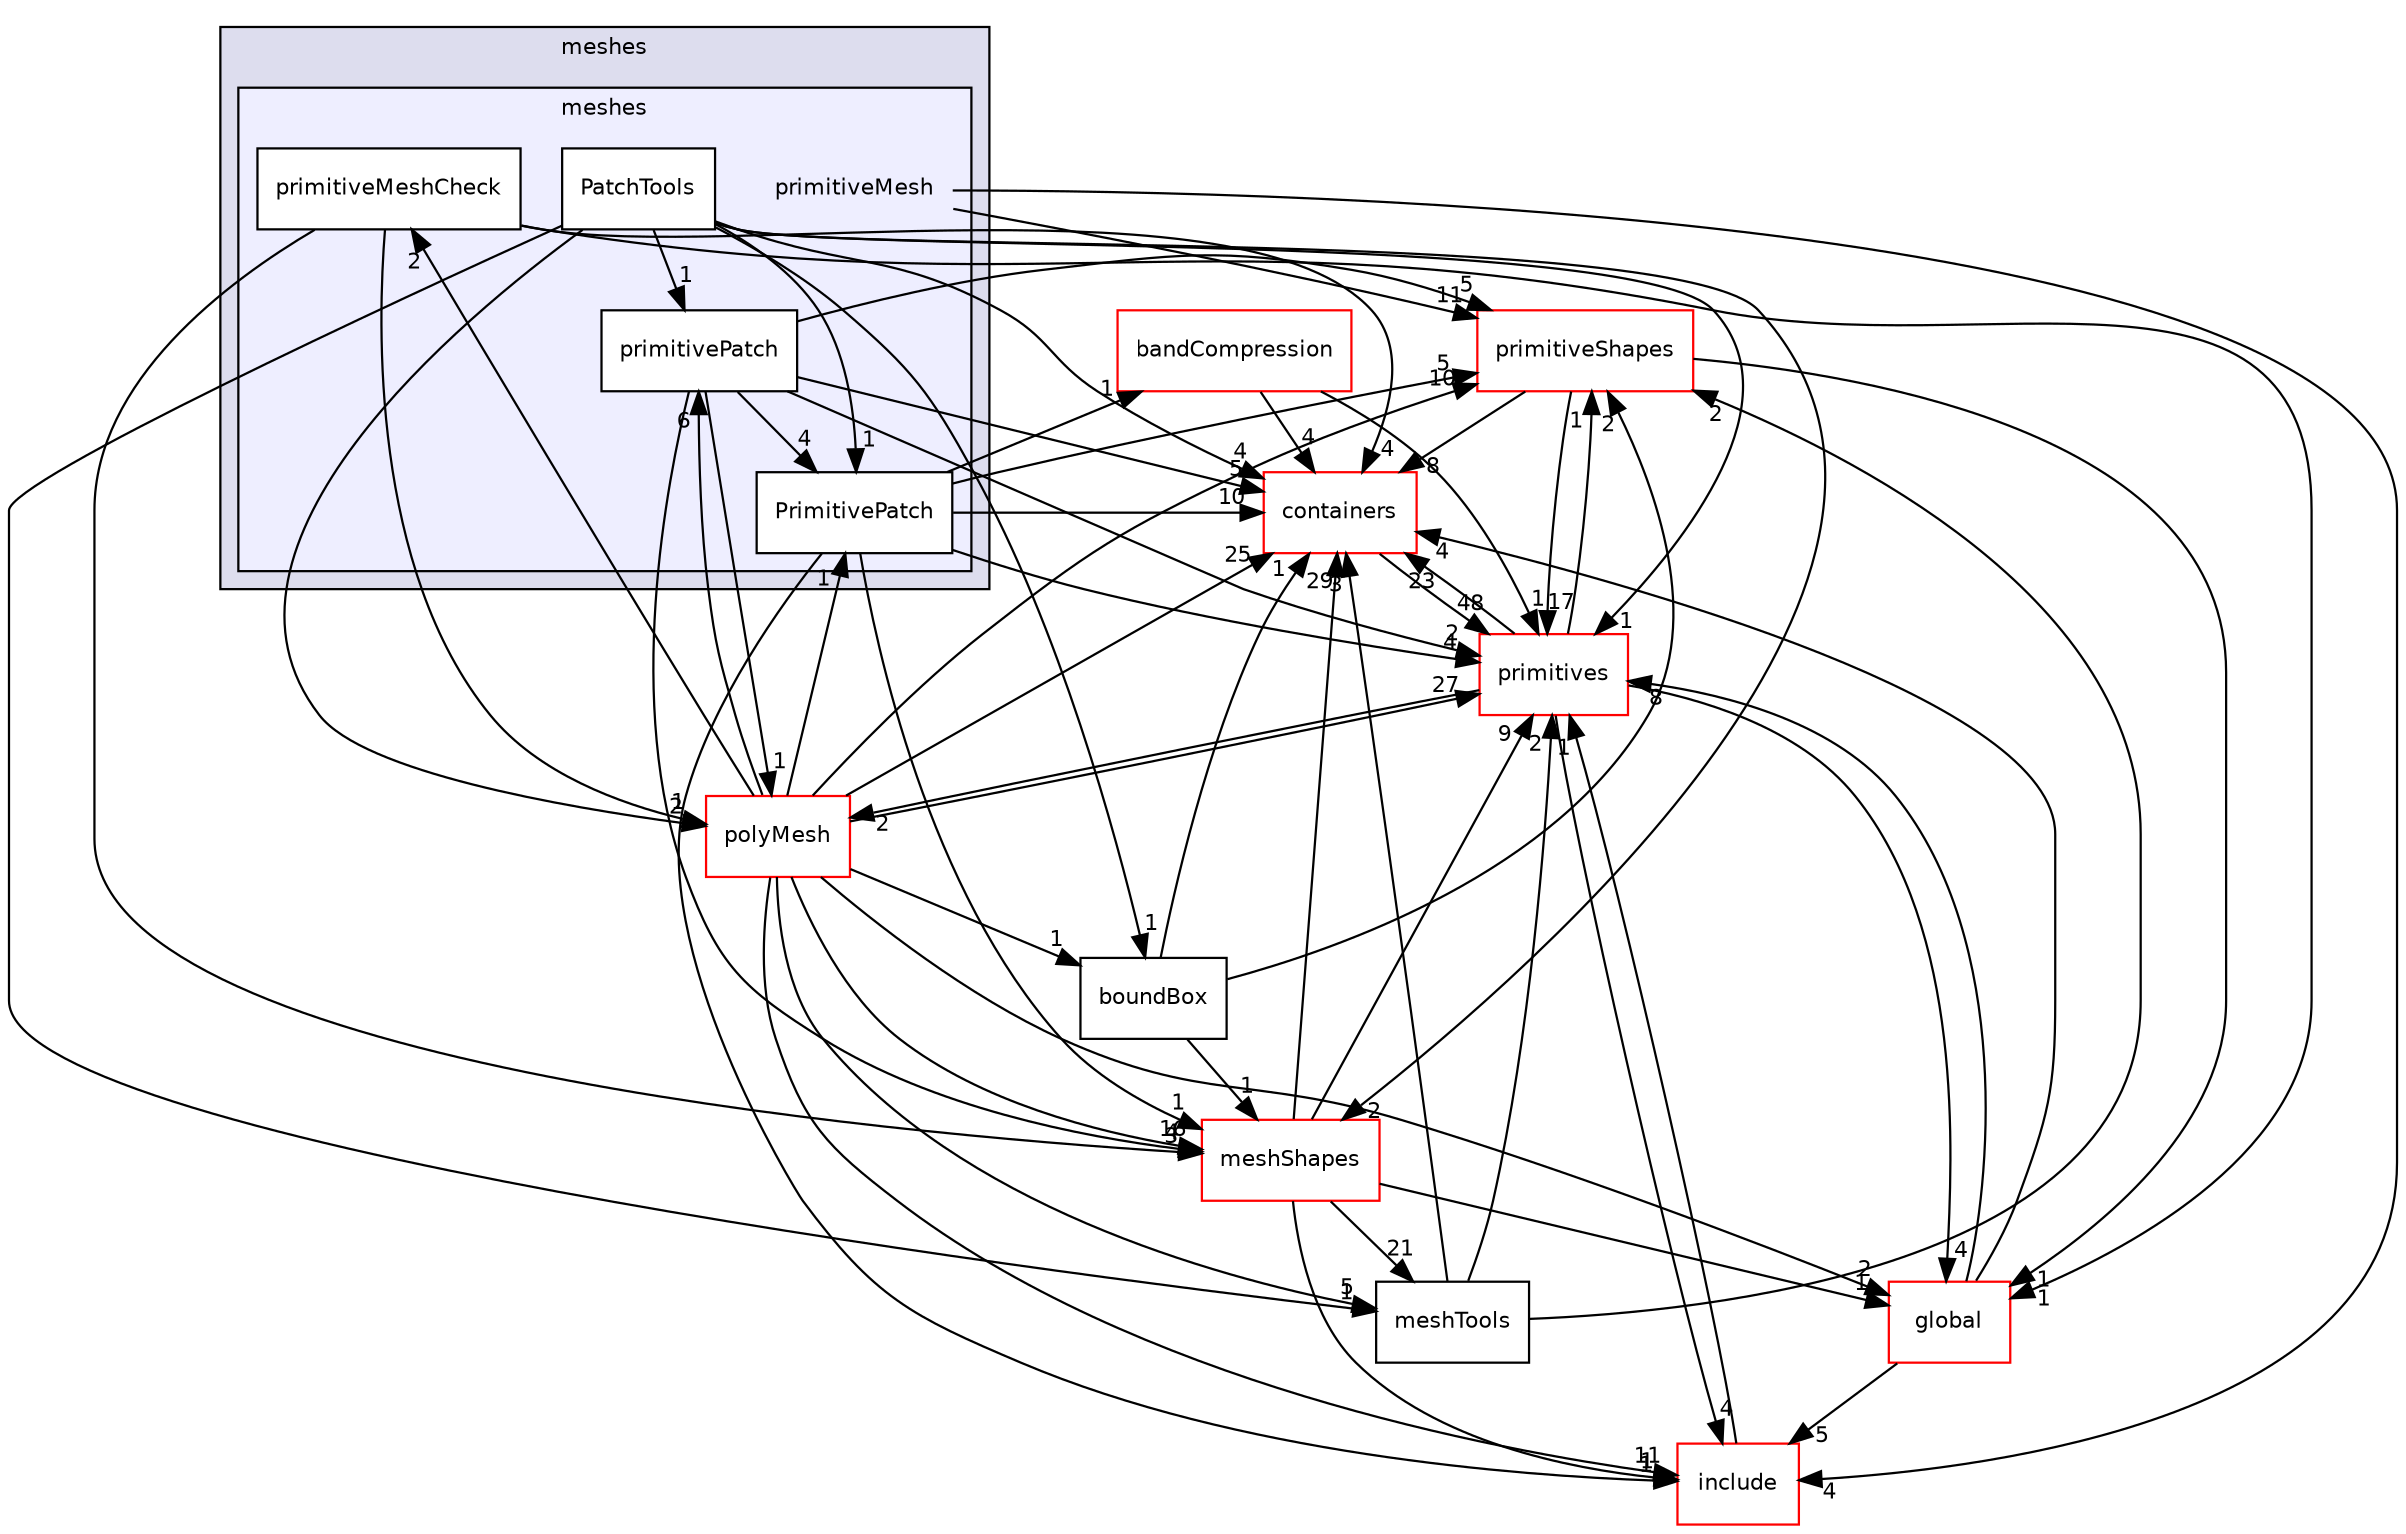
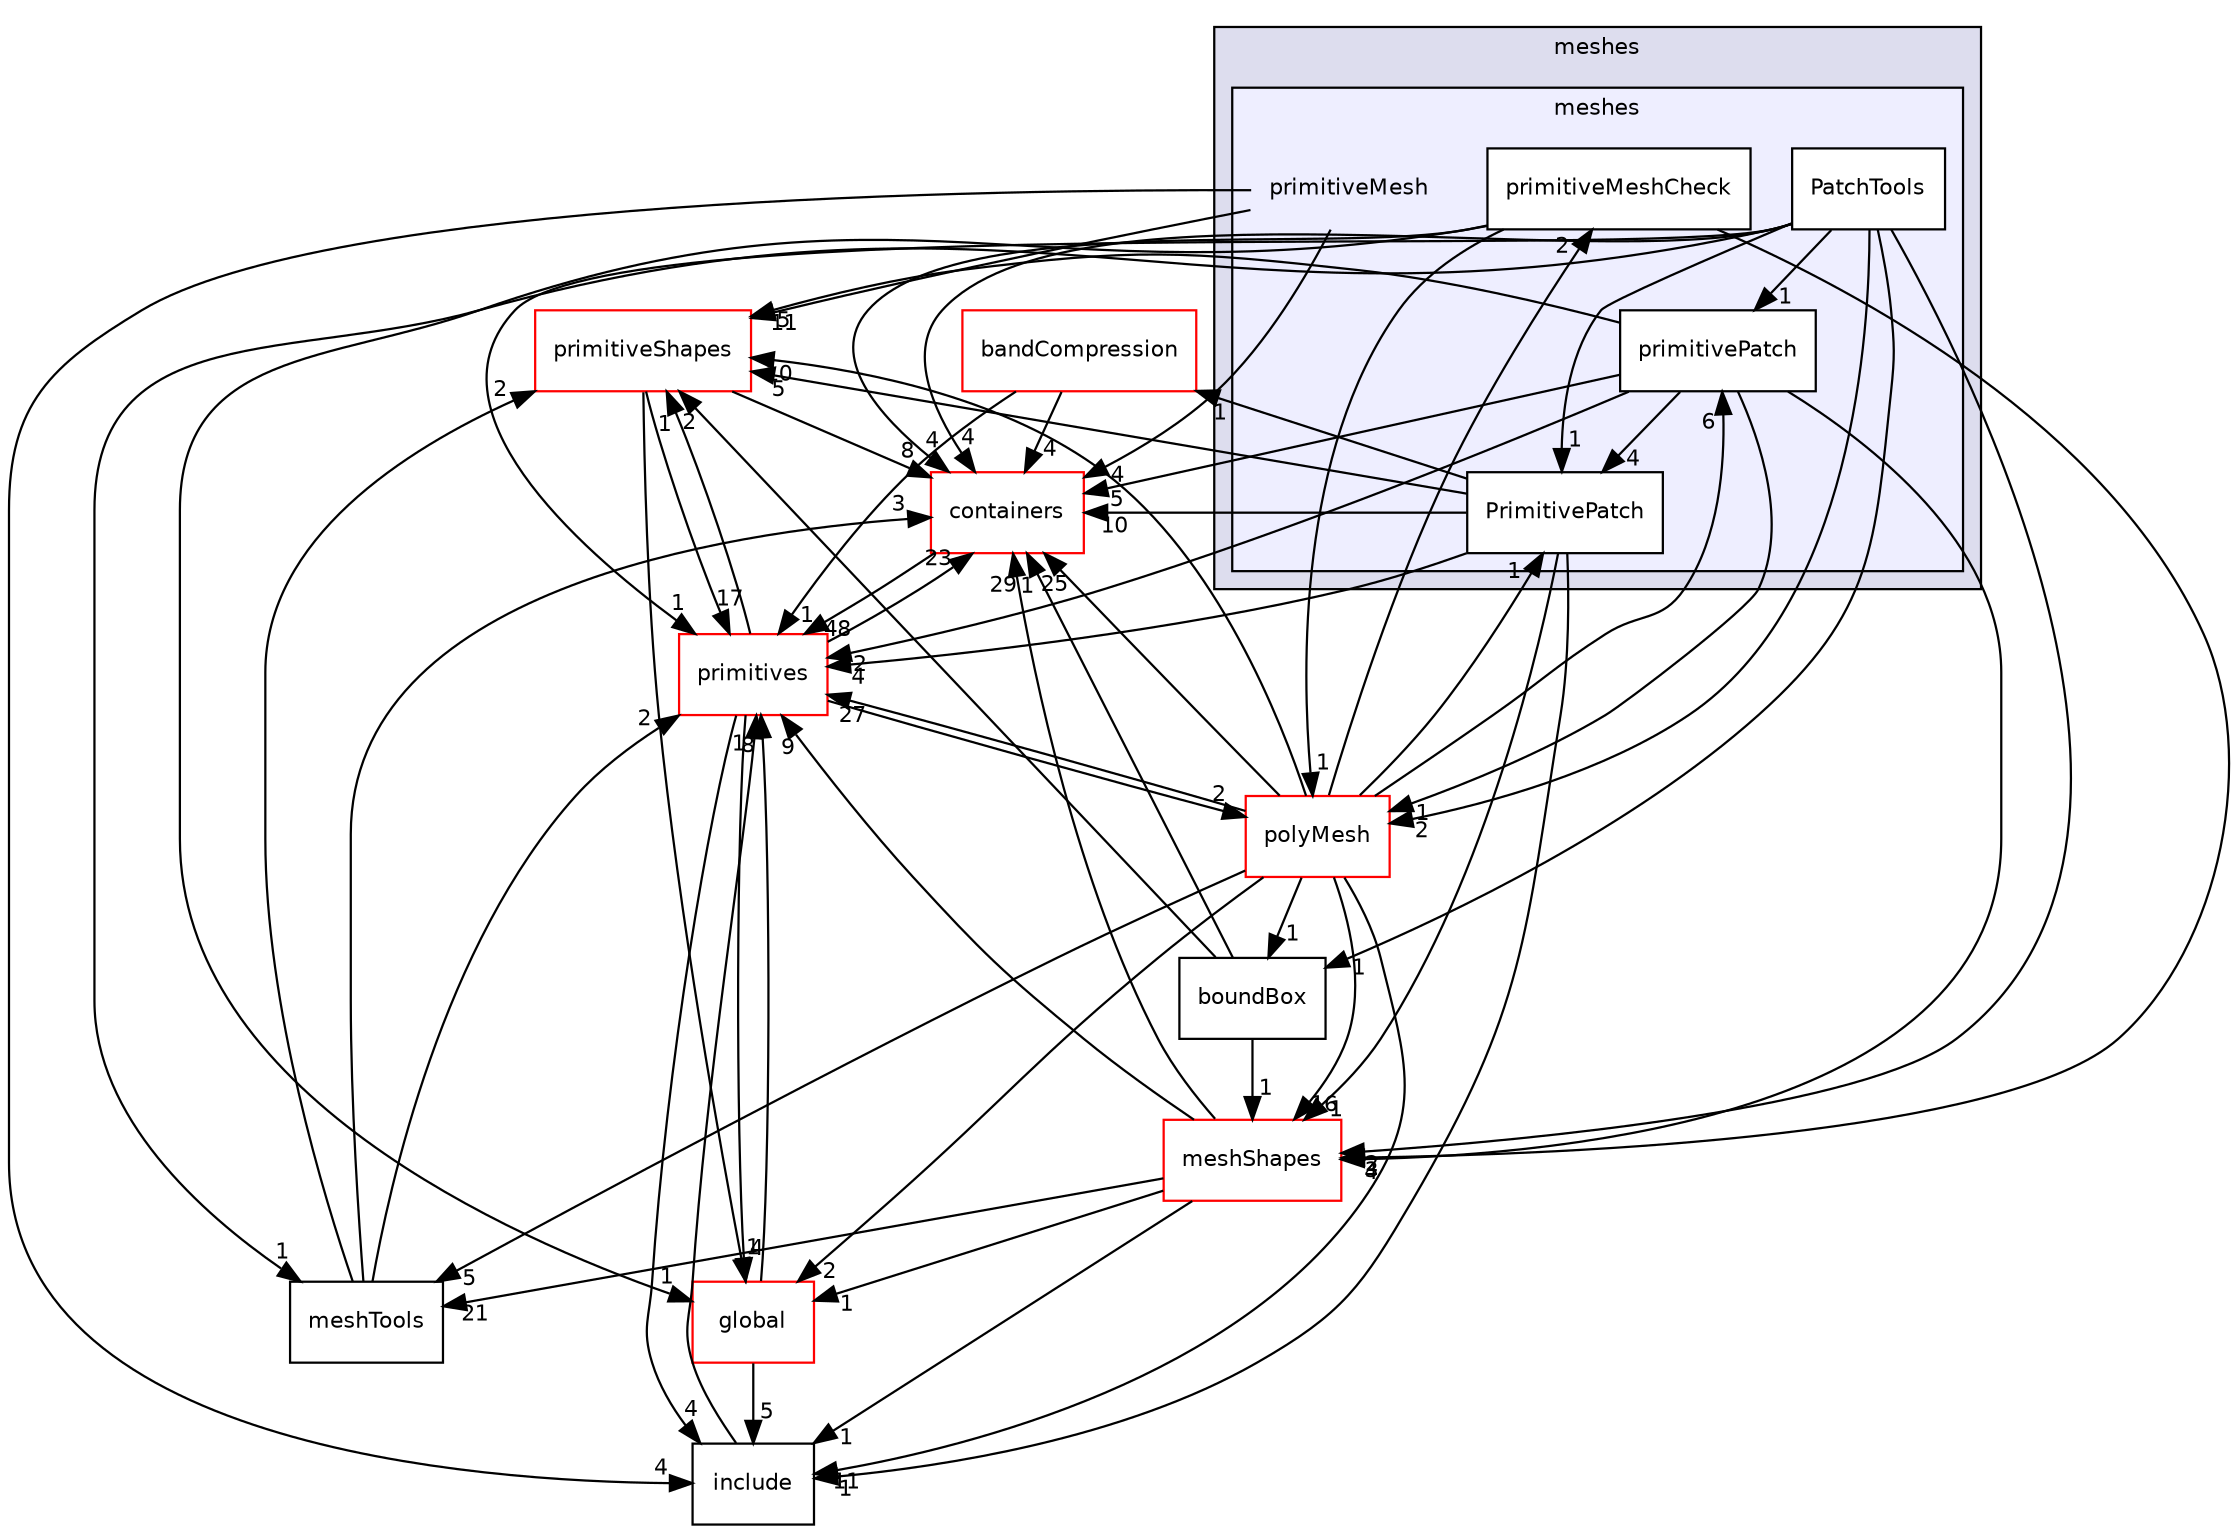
  digraph {
    compound=true
    node [color=red fontname=Helvetica fontsize=10 shape=box]
    edge [headlabel=1 labeldistance=1.5 labelfontname=Helvetica labelfontsize=10]
    n1 [label=primitiveMesh shape=plaintext]
    n2 [color=black fillcolor=white label=PatchTools style=filled]
    n3 [color=black fillcolor=white label=primitiveMeshCheck style=filled]
    n4 [color=black fillcolor=white label=primitivePatch style=filled]
    n5 [color=black fillcolor=white label=PrimitivePatch style=filled]
    n6 [label=primitiveShapes]
-   n7 [label=include]
+   n7 [label=include color=""]
    n8 [label=containers]
    n9 [label=meshTools color=""]
    n10 [label=boundBox color=""]
    n11 [label=polyMesh]
    n12 [label=primitives]
    n13 [label=meshShapes]
    n14 [label=global]
    n15 [label=bandCompression]
    subgraph cluster_1 {
      bgcolor="#ddddee"
      fontname=Helvetica
      fontsize=10
      label=meshes
      pencolor=black
      subgraph cluster_2 {
        bgcolor="#eeeeff"
        fontname=Helvetica
        fontsize=10
        label=meshes
        pencolor=black
        n1
        n2
        n3
        n4
        n5
      }
    }
    n1 -> n6 [headlabel=11]
    n1 -> n7 [headlabel=4]
    n2 -> n4
    n2 -> n5
    n2 -> n8 [headlabel=4]
    n2 -> n9
    n2 -> n10
    n2 -> n11 [headlabel=2]
    n2 -> n12
    n2 -> n13 [headlabel=2]
    n3 -> n8 [headlabel=4]
    n3 -> n11
    n3 -> n13 [headlabel=3]
    n3 -> n14
    n4 -> n5 [headlabel=4]
    n4 -> n6 [headlabel=5]
    n4 -> n8 [headlabel=5]
    n4 -> n11
    n4 -> n12 [headlabel=2]
    n4 -> n13 [headlabel=4]
    n5 -> n6 [headlabel=5]
    n5 -> n7
    n5 -> n8 [headlabel=10]
    n5 -> n12 [headlabel=4]
    n5 -> n13
    n5 -> n15
    n6 -> n8 [headlabel=8]
    n6 -> n12 [headlabel=17]
    n6 -> n14
    n7 -> n12
    n8 -> n12 [headlabel=48]
    n9 -> n6 [headlabel=2]
    n9 -> n8 [headlabel=3]
    n9 -> n12 [headlabel=2]
    n10 -> n6 [headlabel=2]
    n10 -> n8
    n10 -> n13
    n11 -> n3 [headlabel=2]
    n11 -> n4 [headlabel=6]
    n11 -> n5
    n11 -> n6 [headlabel=10]
    n11 -> n7 [headlabel=11]
    n11 -> n8 [headlabel=25]
    n11 -> n9 [headlabel=5]
    n11 -> n10
    n11 -> n12 [headlabel=27]
    n11 -> n13 [headlabel=16]
    n11 -> n14 [headlabel=2]
    n12 -> n6
    n12 -> n7 [headlabel=4]
    n12 -> n8 [headlabel=23]
    n12 -> n11 [headlabel=2]
    n12 -> n14 [headlabel=4]
    n13 -> n7
    n13 -> n8 [headlabel=29]
    n13 -> n9 [headlabel=21]
    n13 -> n12 [headlabel=9]
    n13 -> n14
    n14 -> n7 [headlabel=5]
-   n14 -> n8 [headlabel=4]
+   n1 -> n8 [headlabel=4]
    n14 -> n12 [headlabel=8]
    n15 -> n8 [headlabel=4]
    n15 -> n12
  }
